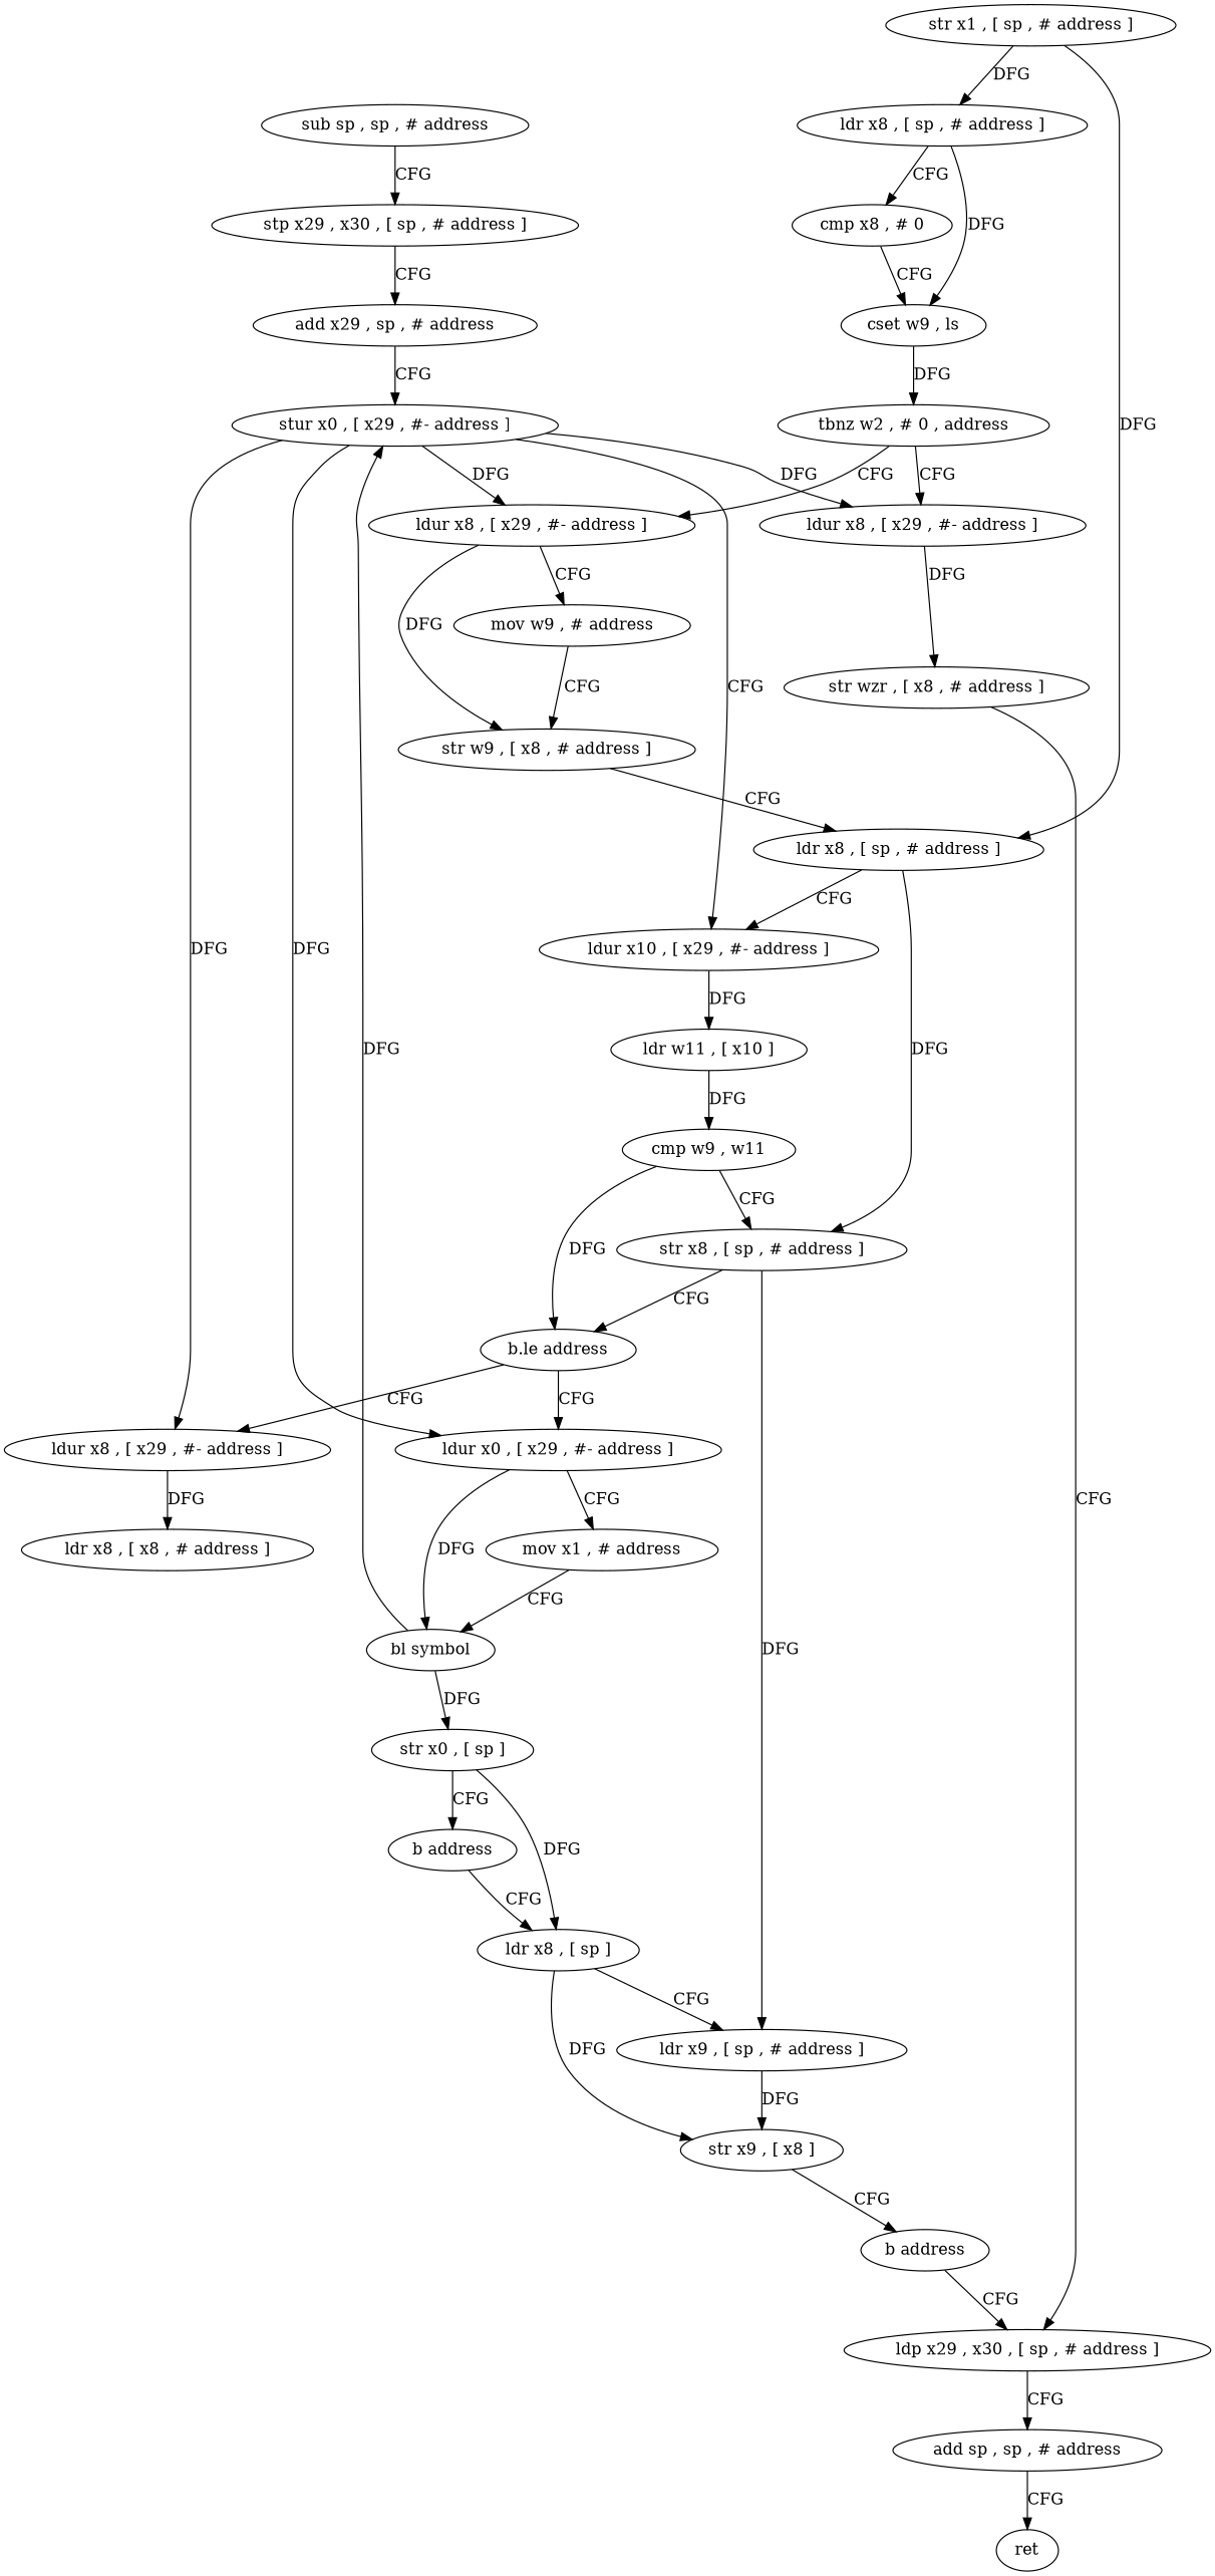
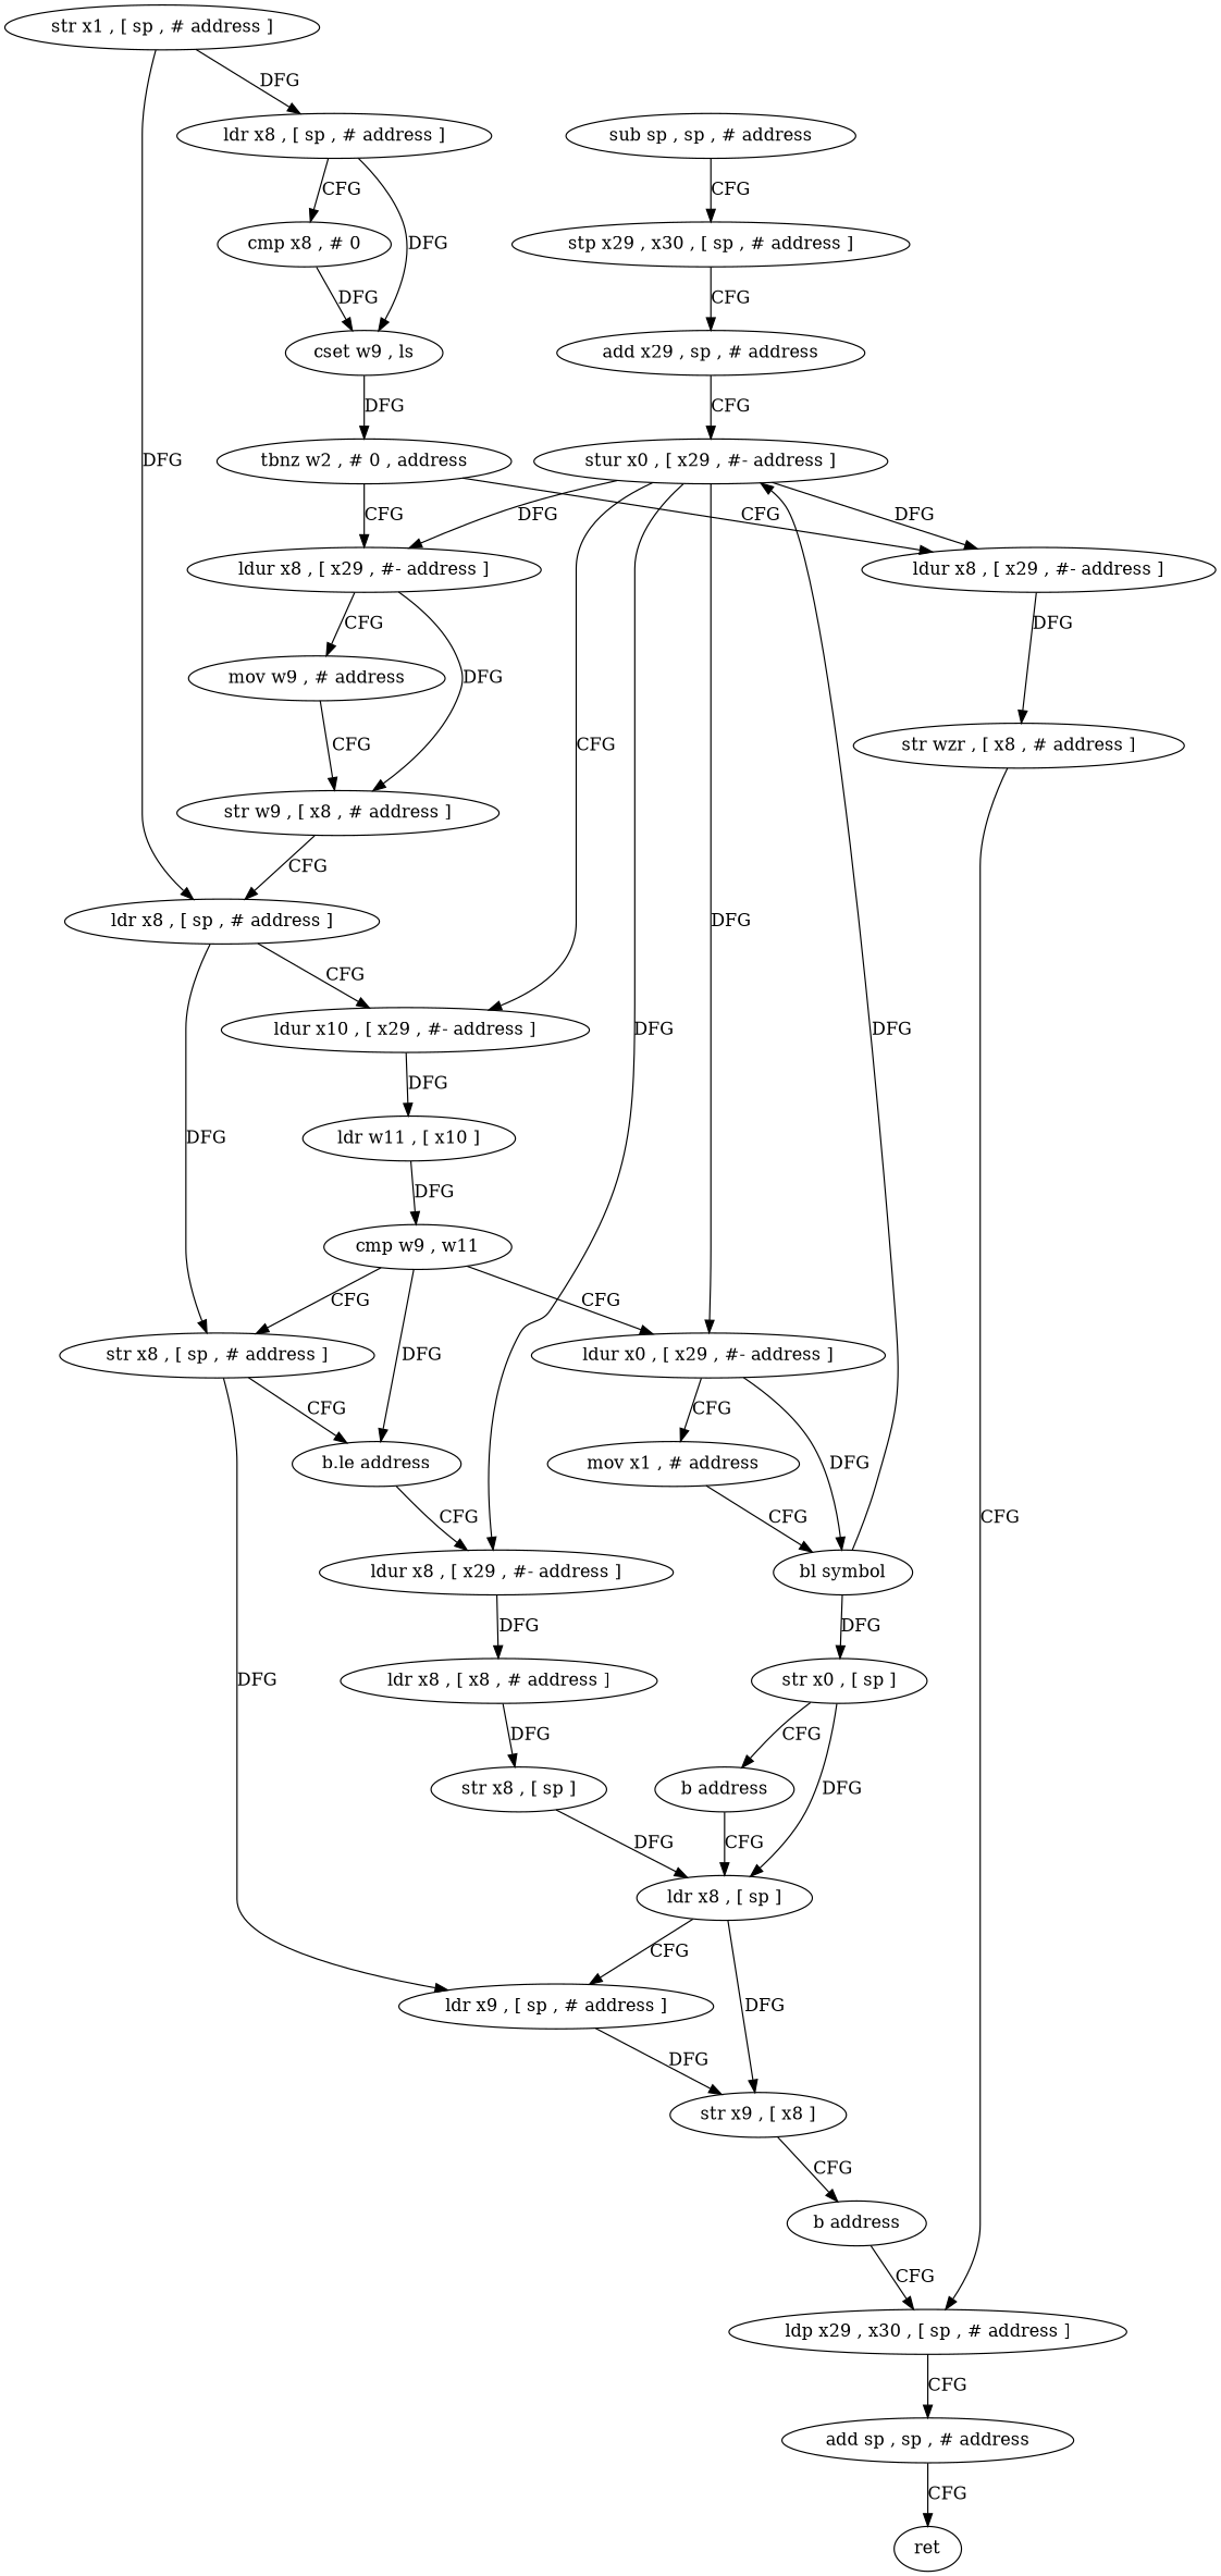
  digraph {
    n1 [label="sub sp , sp , # address"]
    n2 [label="stp x29 , x30 , [ sp , # address ]"]
    n3 [label="add x29 , sp , # address"]
    n4 [label="stur x0 , [ x29 , #- address ]"]
    n5 [label="ldur x8 , [ x29 , #- address ]"]
    n6 [label="ldur x8 , [ x29 , #- address ]"]
    n7 [label="ldur x10 , [ x29 , #- address ]"]
    n8 [label="ldur x8 , [ x29 , #- address ]"]
    n9 [label="ldur x0 , [ x29 , #- address ]"]
    n10 [label="str x1 , [ sp , # address ]"]
    n11 [label="ldr x8 , [ sp , # address ]"]
    n12 [label="ldr x8 , [ sp , # address ]"]
    n13 [label="str wzr , [ x8 , # address ]"]
    n14 [label="mov w9 , # address"]
    n15 [label="str w9 , [ x8 , # address ]"]
    n16 [label="ldr w11 , [ x10 ]"]
    n17 [label="ldr x8 , [ x8 , # address ]"]
    n18 [label="mov x1 , # address"]
    n19 [label="bl symbol"]
    n20 [label="cmp x8 , # 0"]
    n21 [label="cset w9 , ls"]
    n22 [label="str x8 , [ sp , # address ]"]
    n23 [label="tbnz w2 , # 0 , address"]
    n24 [label="ldp x29 , x30 , [ sp , # address ]"]
    n25 [label="add sp , sp , # address"]
    n26 [label=ret]
    n27 [label="b.le address"]
    n28 [label="ldr x9 , [ sp , # address ]"]
    n29 [label="cmp w9 , w11"]
    n30 [label="str x9 , [ x8 ]"]
+   n31 [label="str x8 , [ sp ]"]
    n32 [label="str x0 , [ sp ]"]
    n33 [label="ldr x8 , [ sp ]"]
    n34 [label="b address"]
    n35 [label="b address"]
    n1 -> n2 [label=CFG]
    n2 -> n3 [label=CFG]
    n3 -> n4 [label=CFG]
    n4 -> n5 [label=DFG]
    n4 -> n6 [label=DFG]
    n4 -> n7 [label=CFG]
    n4 -> n8 [label=DFG]
    n4 -> n9 [label=DFG]
    n5 -> n13 [label=DFG]
    n6 -> n14 [label=CFG]
    n6 -> n15 [label=DFG]
    n7 -> n16 [label=DFG]
    n8 -> n17 [label=DFG]
    n9 -> n18 [label=CFG]
    n9 -> n19 [label=DFG]
    n10 -> n11 [label=DFG]
    n10 -> n12 [label=DFG]
    n11 -> n20 [label=CFG]
    n11 -> n21 [label=DFG]
    n12 -> n7 [label=CFG]
    n12 -> n22 [label=DFG]
    n13 -> n24 [label=CFG]
    n14 -> n15 [label=CFG]
    n15 -> n12 [label=CFG]
    n16 -> n29 [label=DFG]
+   n17 -> n31 [label=DFG]
    n18 -> n19 [label=CFG]
    n19 -> n4 [label=DFG]
    n19 -> n32 [label=DFG]
-   n20 -> n21 [label=CFG]
+   n20 -> n21 [label=DFG]
    n21 -> n23 [label=DFG]
    n22 -> n27 [label=CFG]
    n22 -> n28 [label=DFG]
    n23 -> n5 [label=CFG]
    n23 -> n6 [label=CFG]
    n24 -> n25 [label=CFG]
    n25 -> n26 [label=CFG]
    n27 -> n8 [label=CFG]
-   n27 -> n9 [label=CFG]
+   n29 -> n9 [label=CFG]
    n28 -> n30 [label=DFG]
    n29 -> n22 [label=CFG]
    n29 -> n27 [label=DFG]
    n30 -> n34 [label=CFG]
+   n31 -> n33 [label=DFG]
    n32 -> n33 [label=DFG]
    n32 -> n35 [label=CFG]
    n33 -> n28 [label=CFG]
    n33 -> n30 [label=DFG]
    n34 -> n24 [label=CFG]
    n35 -> n33 [label=CFG]
  }
